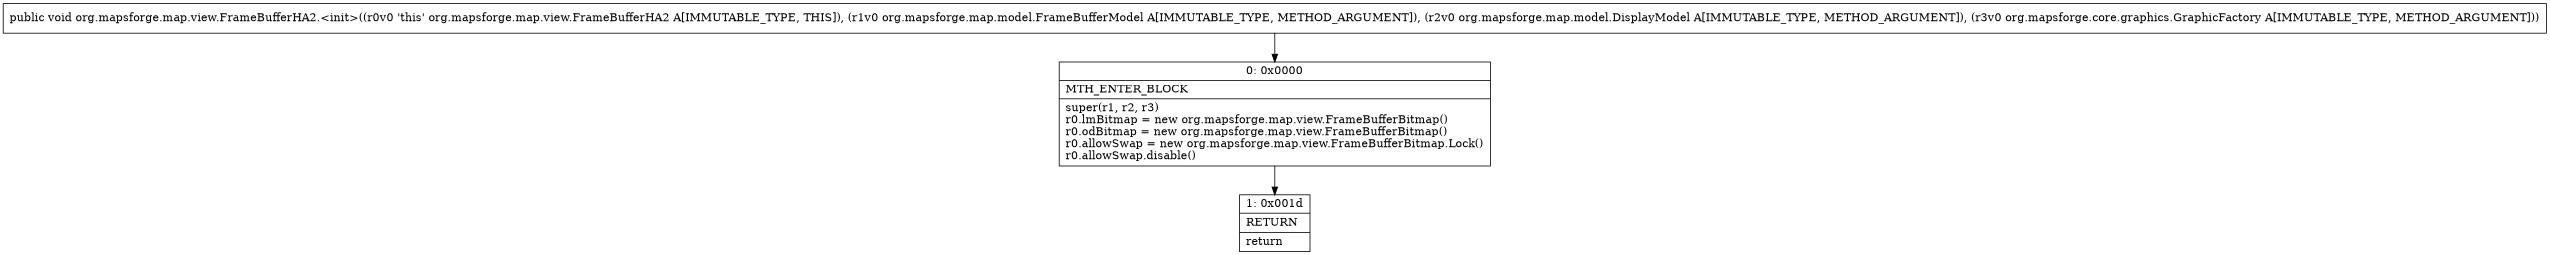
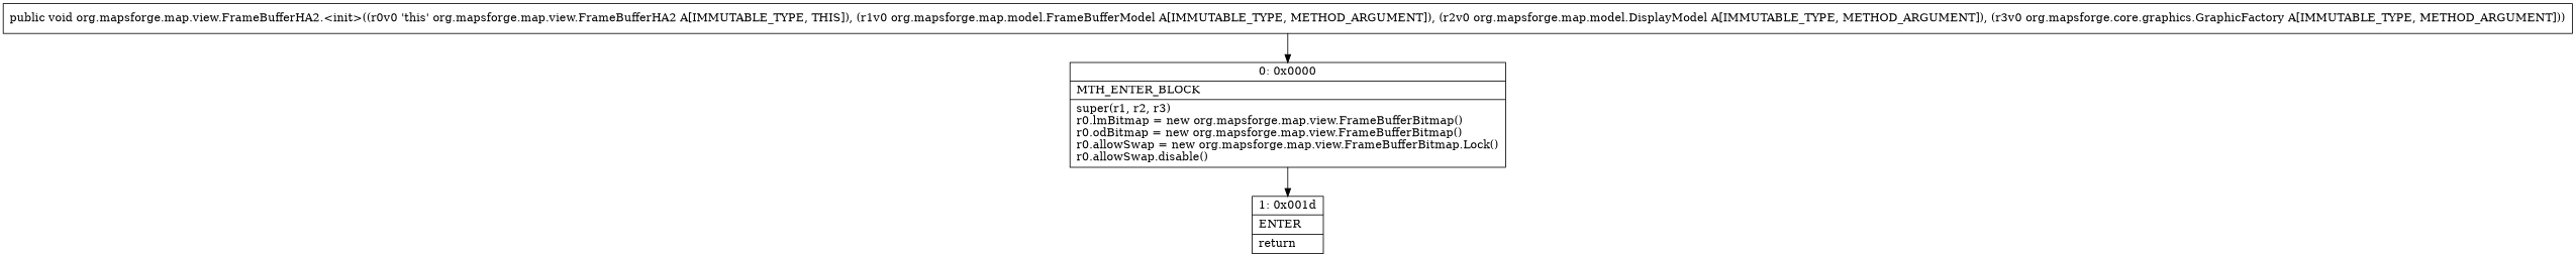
  digraph {
    node [shape=record]
    n1 [label="{0\:\ 0x0000|MTH_ENTER_BLOCK\l|super(r1, r2, r3)\lr0.lmBitmap = new org.mapsforge.map.view.FrameBufferBitmap()\lr0.odBitmap = new org.mapsforge.map.view.FrameBufferBitmap()\lr0.allowSwap = new org.mapsforge.map.view.FrameBufferBitmap.Lock()\lr0.allowSwap.disable()\l}"]
-   n2 [label="{1\:\ 0x001d|RETURN\l|return\l}"]
+   n2 [label="{1\:\ 0x001d|ENTER\l|return\l}"]
    n3 [label="{public void org.mapsforge.map.view.FrameBufferHA2.\<init\>((r0v0 'this' org.mapsforge.map.view.FrameBufferHA2 A[IMMUTABLE_TYPE, THIS]), (r1v0 org.mapsforge.map.model.FrameBufferModel A[IMMUTABLE_TYPE, METHOD_ARGUMENT]), (r2v0 org.mapsforge.map.model.DisplayModel A[IMMUTABLE_TYPE, METHOD_ARGUMENT]), (r3v0 org.mapsforge.core.graphics.GraphicFactory A[IMMUTABLE_TYPE, METHOD_ARGUMENT])) }"]
    n1 -> n2
    n3 -> n1
  }
